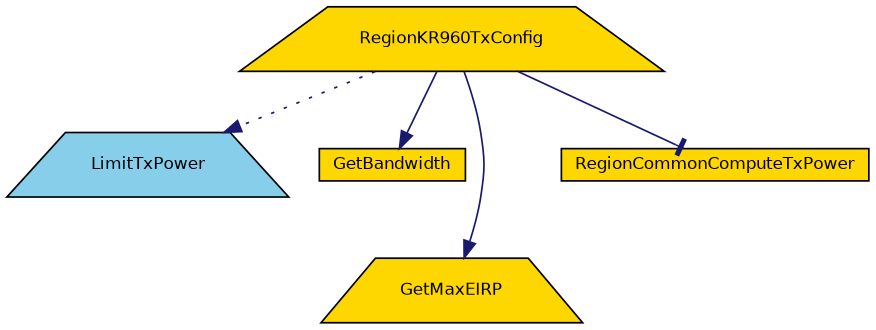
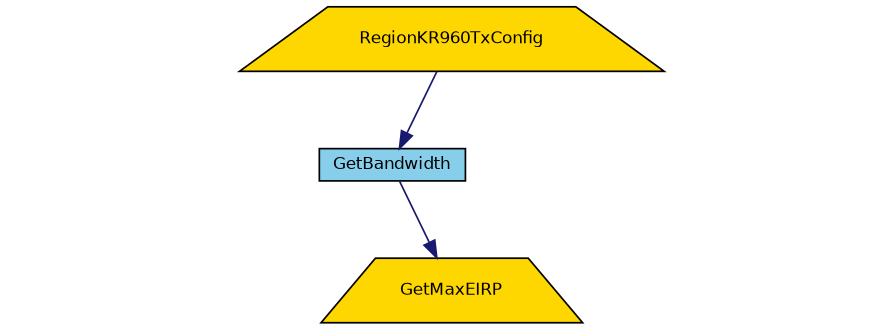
  digraph {
    rankdir=TB
    node [color=black fillcolor=gold fontname=Helvetica fontsize=10 shape=trapezium style=filled]
    edge [arrowhead=normal color=midnightblue fontname=Helvetica fontsize=10 labelfontname=Helvetica labelfontsize=10 style=solid]
    n1 [fontcolor=black height=0.2 label=RegionKR960TxConfig width=0.4]
-   n2 [fillcolor=skyblue height=0.2 label=LimitTxPower width=0.4]
-   n3 [height=0.2 label=GetBandwidth shape=box width=0.4]
+   n3 [fillcolor=skyblue height=0.2 label=GetBandwidth shape=box width=0.4]
    n4 [height=0.2 label=GetMaxEIRP width=0.4]
-   n5 [height=0.2 label=RegionCommonComputeTxPower shape=box width=0.4]
-   n1 -> n2 [style=dotted]
    n1 -> n3
-   n1 -> n4
-   n1 -> n5 [arrowhead=tee]
+   n3 -> n4
  }
